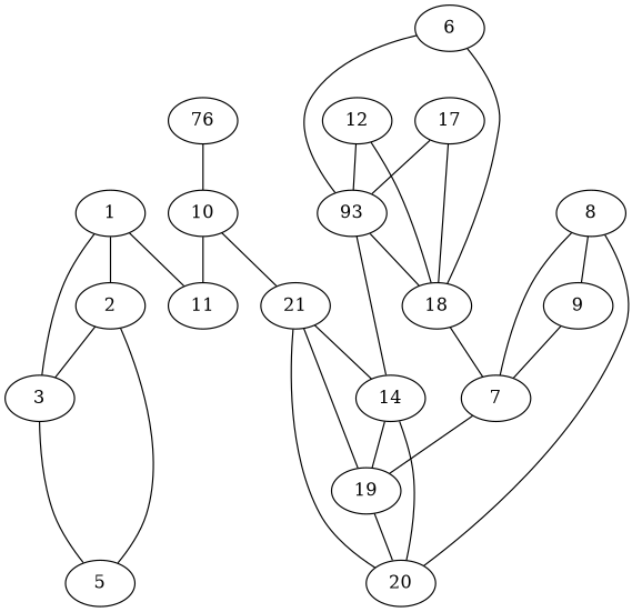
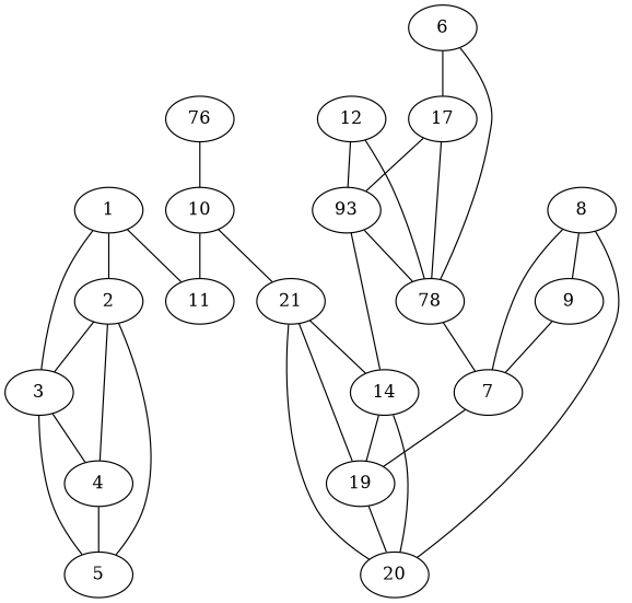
  graph {
    node [aaLength=7 sequence=XLVIN type=1]
    edge [distance0=13.0 frequency=1 type0=2]
    1 [aaLength=15 sequence=GRTRIAASYIAALYH type=0]
    2 [aaLength=6 sequence=EAEQSE type=0]
    3 [aaLength=14 sequence=LLKVQELKQRVTKA type=0]
    11 [aaLength=5]
+   4 [aaLength=11 sequence=SGALKNALDFL type=0]
    5 [aaLength=6 sequence=SSEQFK type=0]
    6 [aaLength=15 sequence=GINALNNXRTVXRGV type=0]
    n8 [label=93 sequence=PVALLAV]
-   18 [sequence=PVALLAV]
+   18 [sequence=PVALLAV label=78]
    14 [aaLength=2 sequence=NV]
    19 [aaLength=3 sequence=LVL]
    20 [aaLength=2 sequence=ID]
    7 [aaLength=3 sequence=DPV type=0]
    21 [aaLength=2 sequence=TV]
    8 [aaLength=4 sequence=VENA type=0]
    9 [aaLength=22 sequence=AENIKESIKELVEELSXFAKAG type=0]
    10 [aaLength=4 sequence=DLID]
    12 [sequence=AIVLLSP]
    n19 [aaLength=5 label=76]
    17 [sequence=AIVLLSP]
    1 -- 2 [distance0=44.13386]
    1 -- 3 [distance0=41.18477 type0=1]
    1 -- 11 [distance0=45.52684 type0=3]
    2 -- 3 [distance0=15.06443 type0=1]
+   2 -- 4 [distance0=37.49722]
+   3 -- 4 [distance0=28.27841]
+   4 -- 5 [distance0=14.35411 type0=1]
    5 -- 2 [distance0=47.97788 type0=3]
    5 -- 3 [distance0=40.87028]
-   6 -- n8 [type0=1]
+   6 -- 17 [type0=1]
    6 -- 18
    n8 -- 18 [distance0=0.0 type0=1]
    n8 -- 14 [distance0=30.0 type0=3]
    18 -- 7 [distance0=30.0 type0=3]
    14 -- 19 [distance0=6.0 type0=1]
    14 -- 20
    19 -- 20 [distance0=7.0]
    20 -- 21 [distance0=6.0 type0=1]
    7 -- 19 [distance0=35.91497 type0=3]
    7 -- 8 [distance0=12.65791 type0=1]
    21 -- 14 [distance0=19.0 type0=3]
    21 -- 19
    8 -- 20 [distance0=33.99867 type0=3]
    8 -- 9 [distance0=22.61712]
    9 -- 7 [distance0=16.28053 type0=1]
    10 -- 11 [distance0=27.0]
    10 -- 21 [distance0=43.56371 type0=3]
    12 -- n8 [distance0=32.0]
    12 -- 18 [distance0=32.0 type0=3]
    n19 -- 10 [distance0=27.0]
    17 -- n8 [distance0=32.0]
    17 -- 18 [distance0=32.0 type0=3]
  }
